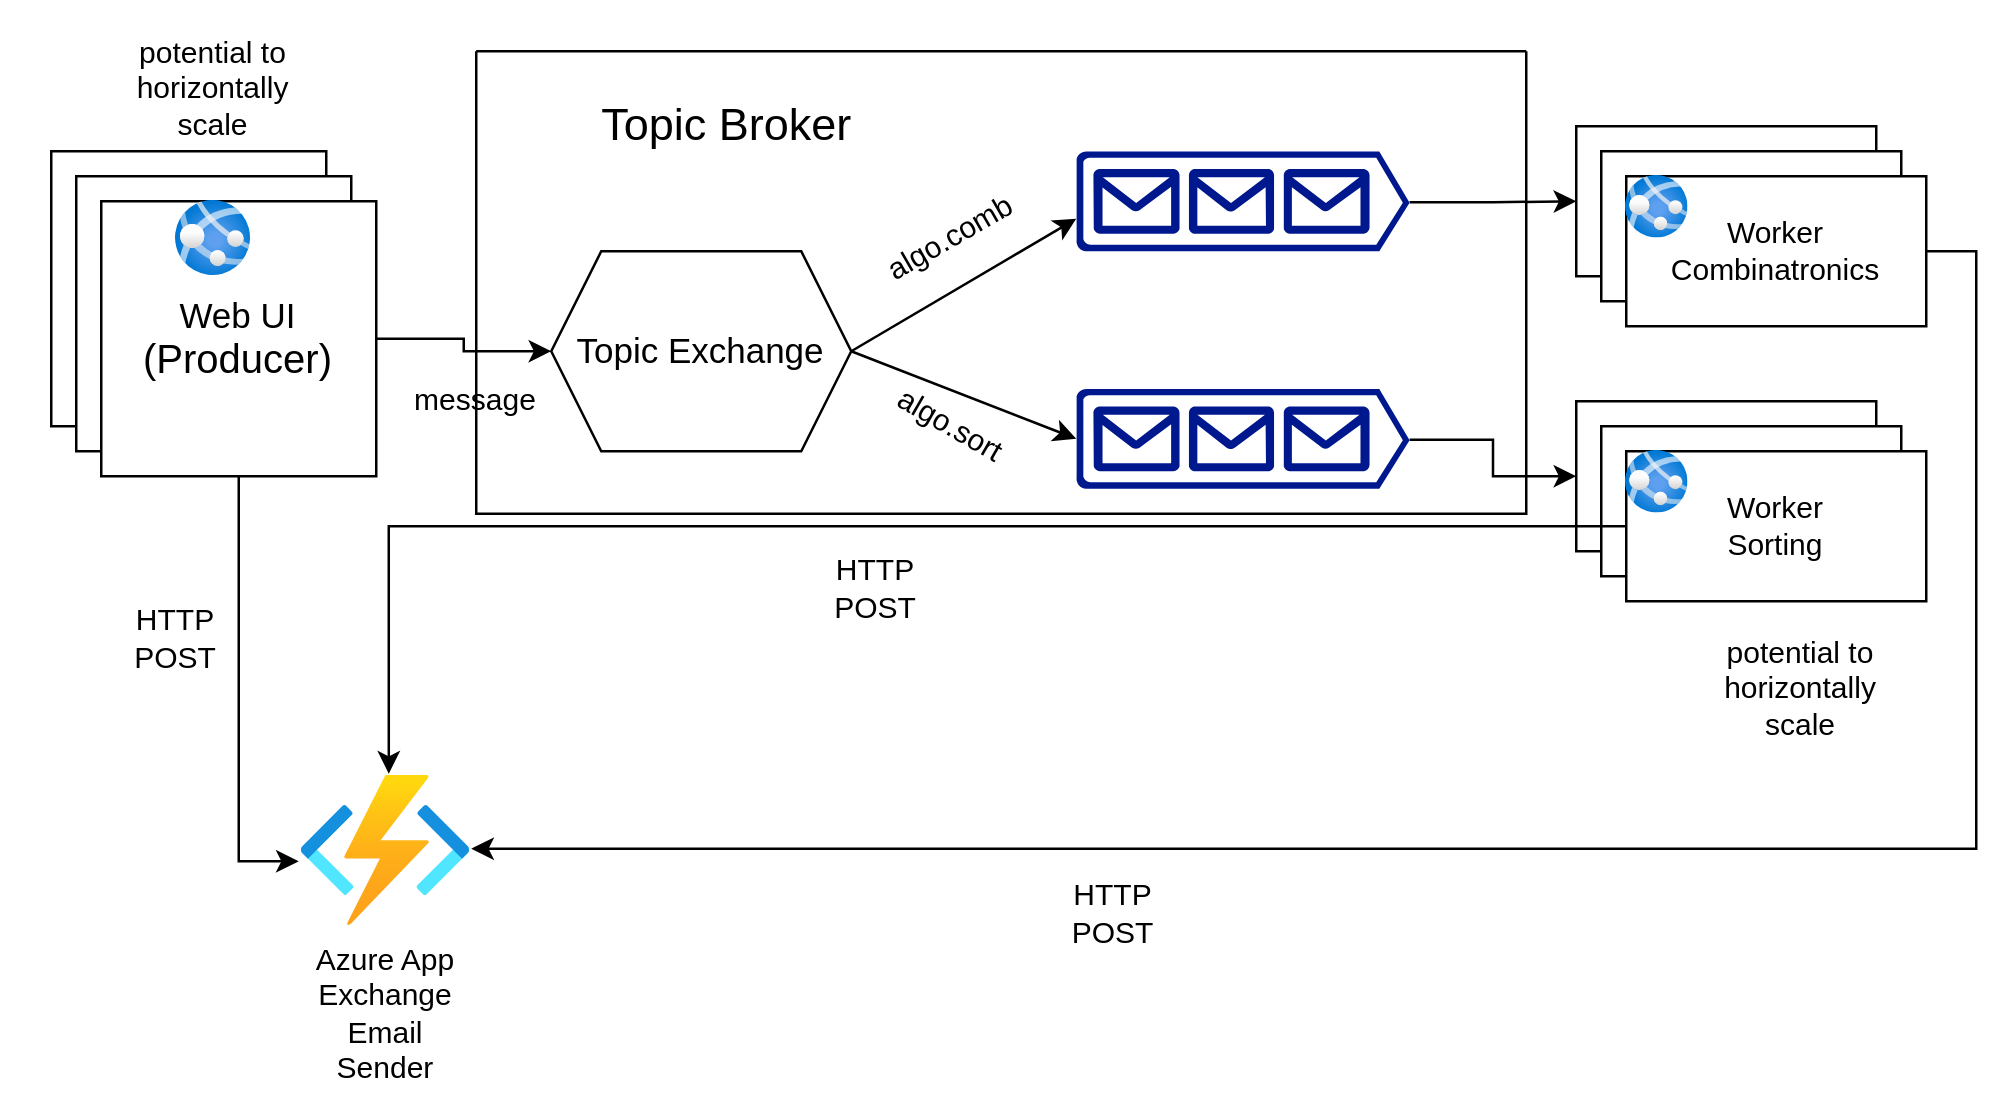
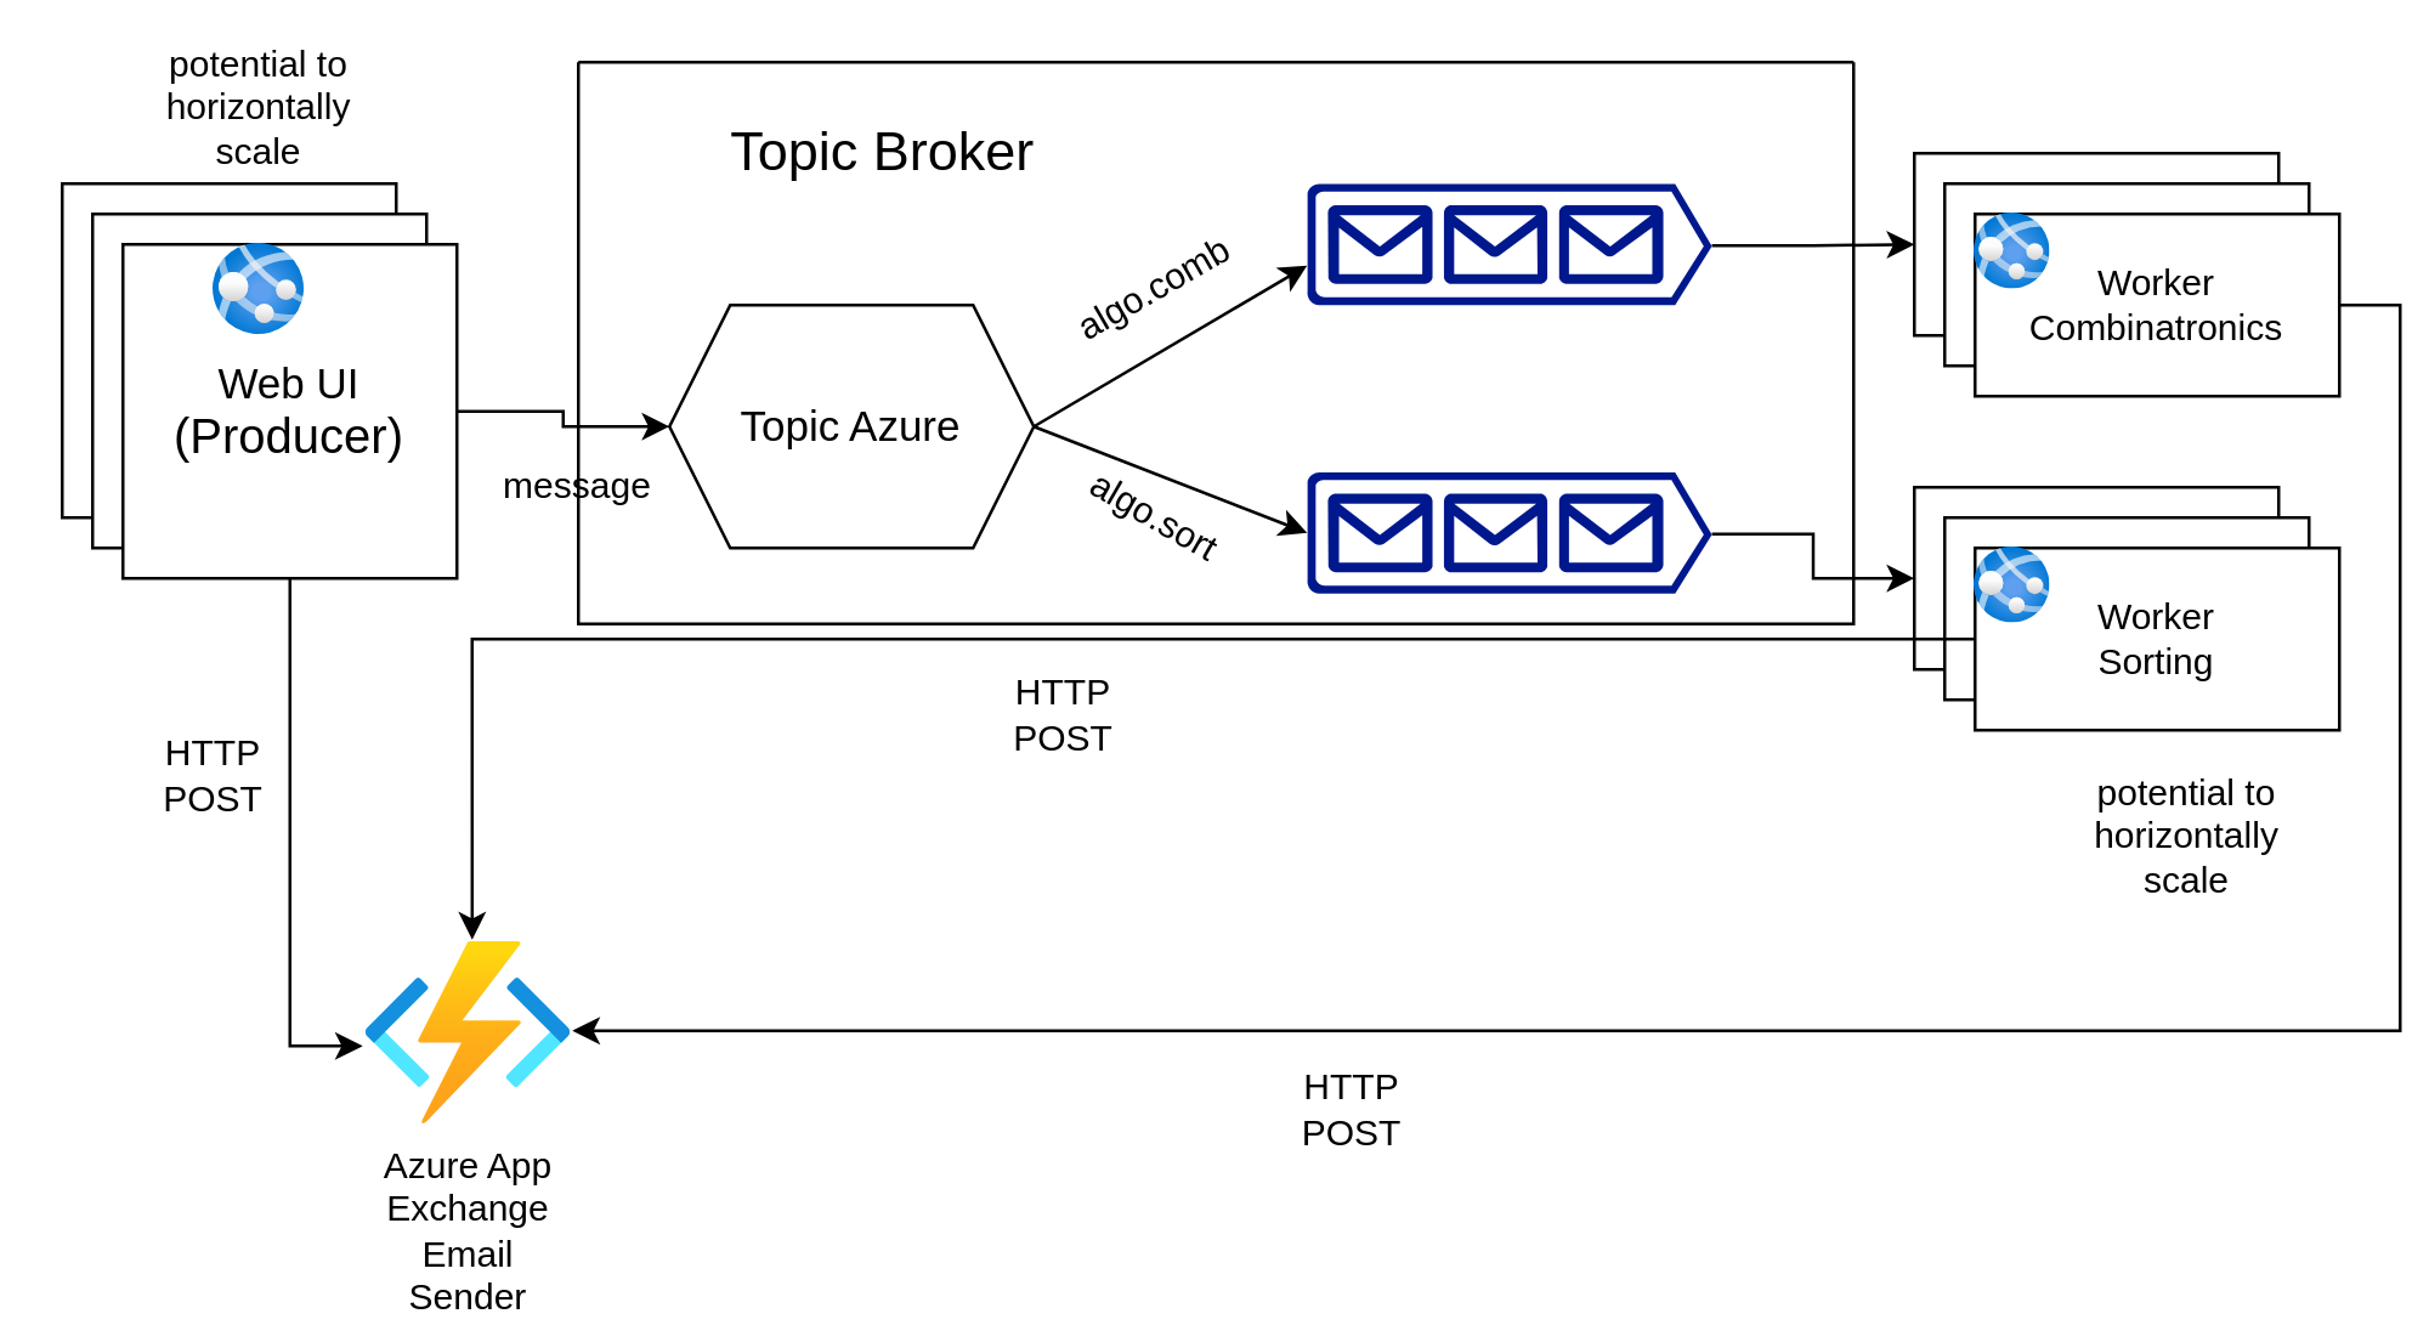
  <mxCell id="0" />
  <mxCell id="1" parent="0" />
  <mxCell id="2" value="&lt;font style=&quot;font-size: 14px;&quot;&gt;Web UI&lt;/font&gt;&lt;div&gt;&lt;font size=&quot;3&quot;&gt;(Producer)&lt;/font&gt;&lt;/div&gt;" style="whiteSpace=wrap;html=1;aspect=fixed;" vertex="1" parent="1"><mxGeometry x="20" y="60" width="110" height="110" as="geometry" /></mxCell>
  <mxCell id="3" style="edgeStyle=orthogonalEdgeStyle;rounded=0;orthogonalLoop=1;jettySize=auto;html=1;exitX=1;exitY=0.51;exitDx=0;exitDy=0;exitPerimeter=0;entryX=0;entryY=0.5;entryDx=0;entryDy=0;" edge="1" parent="1" source="4" target="11"><mxGeometry relative="1" as="geometry" /></mxCell>
  <mxCell id="4" value="" style="sketch=0;aspect=fixed;pointerEvents=1;shadow=0;dashed=0;html=1;strokeColor=none;labelPosition=center;verticalLabelPosition=bottom;verticalAlign=top;align=center;fillColor=#00188D;shape=mxgraph.azure.queue_generic" vertex="1" parent="1"><mxGeometry x="430" y="60" width="133.33" height="40" as="geometry" /></mxCell>
- <mxCell id="5" value="&lt;font style=&quot;font-size: 14px;&quot;&gt;Topic Exchange&lt;/font&gt;" style="shape=hexagon;perimeter=hexagonPerimeter2;whiteSpace=wrap;html=1;fixedSize=1;" vertex="1" parent="1"><mxGeometry x="220" y="100" width="120" height="80" as="geometry" /></mxCell>
+ <mxCell id="5" value="&lt;font style=&quot;font-size: 14px;&quot;&gt;Topic Azure&lt;/font&gt;" style="shape=hexagon;perimeter=hexagonPerimeter2;whiteSpace=wrap;html=1;fixedSize=1;" vertex="1" parent="1"><mxGeometry x="220" y="100" width="120" height="80" as="geometry" /></mxCell>
  <mxCell id="6" style="edgeStyle=orthogonalEdgeStyle;rounded=0;orthogonalLoop=1;jettySize=auto;html=1;exitX=1;exitY=0.51;exitDx=0;exitDy=0;exitPerimeter=0;entryX=0;entryY=0.5;entryDx=0;entryDy=0;" edge="1" parent="1" source="7" target="12"><mxGeometry relative="1" as="geometry" /></mxCell>
  <mxCell id="7" value="" style="sketch=0;aspect=fixed;pointerEvents=1;shadow=0;dashed=0;html=1;strokeColor=none;labelPosition=center;verticalLabelPosition=bottom;verticalAlign=top;align=center;fillColor=#00188D;shape=mxgraph.azure.queue_generic" vertex="1" parent="1"><mxGeometry x="430" y="155" width="133.33" height="40" as="geometry" /></mxCell>
  <mxCell id="8" value="" style="endArrow=classic;html=1;rounded=0;entryX=0;entryY=0.675;entryDx=0;entryDy=0;entryPerimeter=0;" edge="1" parent="1" target="4"><mxGeometry width="50" height="50" relative="1" as="geometry"><mxPoint x="340" y="140" as="sourcePoint" /><mxPoint x="470" y="260" as="targetPoint" /></mxGeometry></mxCell>
  <mxCell id="9" value="" style="endArrow=classic;html=1;rounded=0;entryX=0;entryY=0.5;entryDx=0;entryDy=0;entryPerimeter=0;exitX=1;exitY=0.5;exitDx=0;exitDy=0;" edge="1" parent="1" source="5" target="7"><mxGeometry width="50" height="50" relative="1" as="geometry"><mxPoint x="367" y="145" as="sourcePoint" /><mxPoint x="430" y="97" as="targetPoint" /></mxGeometry></mxCell>
  <mxCell id="10" value="message" style="text;html=1;align=center;verticalAlign=middle;whiteSpace=wrap;rounded=0;rotation=0;" vertex="1" parent="1"><mxGeometry x="160" y="145" width="60" height="30" as="geometry" /></mxCell>
  <mxCell id="11" value="Worker&lt;div&gt;Combinatronics&lt;/div&gt;" style="rounded=0;whiteSpace=wrap;html=1;" vertex="1" parent="1"><mxGeometry x="630" y="50" width="120" height="60" as="geometry" /></mxCell>
  <mxCell id="12" value="Worker&lt;div&gt;Sorting&lt;/div&gt;" style="rounded=0;whiteSpace=wrap;html=1;" vertex="1" parent="1"><mxGeometry x="630" y="160" width="120" height="60" as="geometry" /></mxCell>
  <mxCell id="13" value="&lt;font style=&quot;font-size: 14px;&quot;&gt;Web UI&lt;/font&gt;&lt;div&gt;&lt;font size=&quot;3&quot;&gt;(Producer)&lt;/font&gt;&lt;/div&gt;" style="whiteSpace=wrap;html=1;aspect=fixed;" vertex="1" parent="1"><mxGeometry x="30" y="70" width="110" height="110" as="geometry" /></mxCell>
  <mxCell id="14" style="edgeStyle=orthogonalEdgeStyle;rounded=0;orthogonalLoop=1;jettySize=auto;html=1;exitX=1;exitY=0.5;exitDx=0;exitDy=0;" edge="1" parent="1" source="15" target="5"><mxGeometry relative="1" as="geometry" /></mxCell>
  <mxCell id="15" value="&lt;font style=&quot;font-size: 14px;&quot;&gt;Web UI&lt;/font&gt;&lt;div&gt;&lt;font size=&quot;3&quot;&gt;(Producer)&lt;/font&gt;&lt;/div&gt;" style="whiteSpace=wrap;html=1;aspect=fixed;" vertex="1" parent="1"><mxGeometry x="40" y="80" width="110" height="110" as="geometry" /></mxCell>
  <mxCell id="16" value="potential to horizontally scale" style="text;html=1;align=center;verticalAlign=middle;whiteSpace=wrap;rounded=0;rotation=0;" vertex="1" parent="1"><mxGeometry x="55" y="20" width="60" height="30" as="geometry" /></mxCell>
  <mxCell id="17" value="Worker&lt;div&gt;Combinatronics&lt;/div&gt;" style="rounded=0;whiteSpace=wrap;html=1;" vertex="1" parent="1"><mxGeometry x="640" y="60" width="120" height="60" as="geometry" /></mxCell>
  <mxCell id="18" style="edgeStyle=orthogonalEdgeStyle;rounded=0;orthogonalLoop=1;jettySize=auto;html=1;exitX=1;exitY=0.5;exitDx=0;exitDy=0;entryX=1;entryY=0.483;entryDx=0;entryDy=0;entryPerimeter=0;" edge="1" parent="1" source="19" target="24"><mxGeometry relative="1" as="geometry"><mxPoint x="174" y="450" as="targetPoint" /></mxGeometry></mxCell>
  <mxCell id="19" value="Worker&lt;div&gt;Combinatronics&lt;/div&gt;" style="rounded=0;whiteSpace=wrap;html=1;" vertex="1" parent="1"><mxGeometry x="650" y="70" width="120" height="60" as="geometry" /></mxCell>
  <mxCell id="20" value="Worker&lt;div&gt;Sorting&lt;/div&gt;" style="rounded=0;whiteSpace=wrap;html=1;" vertex="1" parent="1"><mxGeometry x="640" y="170" width="120" height="60" as="geometry" /></mxCell>
  <mxCell id="21" style="edgeStyle=orthogonalEdgeStyle;rounded=0;orthogonalLoop=1;jettySize=auto;html=1;exitX=0;exitY=0.5;exitDx=0;exitDy=0;entryX=0.515;entryY=-0.017;entryDx=0;entryDy=0;entryPerimeter=0;" edge="1" parent="1" source="22" target="24"><mxGeometry relative="1" as="geometry"><mxPoint x="150" y="440" as="targetPoint" /></mxGeometry></mxCell>
  <mxCell id="22" value="Worker&lt;div&gt;Sorting&lt;/div&gt;" style="rounded=0;whiteSpace=wrap;html=1;" vertex="1" parent="1"><mxGeometry x="650" y="180" width="120" height="60" as="geometry" /></mxCell>
  <mxCell id="23" value="potential to horizontally scale" style="text;html=1;align=center;verticalAlign=middle;whiteSpace=wrap;rounded=0;rotation=0;" vertex="1" parent="1"><mxGeometry x="690" y="260" width="60" height="30" as="geometry" /></mxCell>
  <mxCell id="24" value="" style="image;aspect=fixed;html=1;points=[];align=center;fontSize=12;image=img/lib/azure2/iot/Function_Apps.svg;" vertex="1" parent="1"><mxGeometry x="120" y="310" width="68" height="60" as="geometry" /></mxCell>
  <mxCell id="25" style="edgeStyle=orthogonalEdgeStyle;rounded=0;orthogonalLoop=1;jettySize=auto;html=1;entryX=-0.015;entryY=0.567;entryDx=0;entryDy=0;entryPerimeter=0;" edge="1" parent="1" source="15" target="24"><mxGeometry relative="1" as="geometry" /></mxCell>
  <mxCell id="26" value="" style="image;aspect=fixed;html=1;points=[];align=center;fontSize=12;image=img/lib/azure2/containers/App_Services.svg;" vertex="1" parent="1"><mxGeometry x="70" y="80" width="30" height="30" as="geometry" /></mxCell>
  <mxCell id="27" value="" style="swimlane;startSize=0;" vertex="1" parent="1"><mxGeometry x="190" y="20" width="420" height="185" as="geometry" /></mxCell>
  <mxCell id="28" value="&lt;font style=&quot;font-size: 18px;&quot;&gt;Topic Broker&lt;/font&gt;" style="text;html=1;align=center;verticalAlign=middle;resizable=0;points=[];autosize=1;strokeColor=none;fillColor=none;" vertex="1" parent="27"><mxGeometry x="20" y="10" width="160" height="40" as="geometry" /></mxCell>
  <mxCell id="29" value="algo.comb" style="text;html=1;align=center;verticalAlign=middle;whiteSpace=wrap;rounded=0;rotation=-30;" vertex="1" parent="27"><mxGeometry x="160" y="60" width="60" height="30" as="geometry" /></mxCell>
  <mxCell id="30" value="algo.sort" style="text;html=1;align=center;verticalAlign=middle;whiteSpace=wrap;rounded=0;rotation=30;" vertex="1" parent="27"><mxGeometry x="160" y="135" width="60" height="30" as="geometry" /></mxCell>
  <mxCell id="31" value="Azure App Exchange Email Sender" style="text;html=1;align=center;verticalAlign=middle;whiteSpace=wrap;rounded=0;" vertex="1" parent="1"><mxGeometry x="124" y="390" width="60" height="30" as="geometry" /></mxCell>
  <mxCell id="32" value="HTTP POST" style="text;html=1;align=center;verticalAlign=middle;whiteSpace=wrap;rounded=0;rotation=0;" vertex="1" parent="1"><mxGeometry x="320" y="220" width="60" height="30" as="geometry" /></mxCell>
  <mxCell id="33" value="" style="image;aspect=fixed;html=1;points=[];align=center;fontSize=12;image=img/lib/azure2/containers/App_Services.svg;" vertex="1" parent="1"><mxGeometry x="650" y="70" width="25" height="25" as="geometry" /></mxCell>
  <mxCell id="34" value="" style="image;aspect=fixed;html=1;points=[];align=center;fontSize=12;image=img/lib/azure2/containers/App_Services.svg;" vertex="1" parent="1"><mxGeometry x="650" y="180" width="25" height="25" as="geometry" /></mxCell>
  <mxCell id="35" value="HTTP POST" style="text;html=1;align=center;verticalAlign=middle;whiteSpace=wrap;rounded=0;rotation=0;" vertex="1" parent="1"><mxGeometry x="415" y="350" width="60" height="30" as="geometry" /></mxCell>
  <mxCell id="36" value="HTTP POST" style="text;html=1;align=center;verticalAlign=middle;whiteSpace=wrap;rounded=0;rotation=0;" vertex="1" parent="1"><mxGeometry x="40" y="240" width="60" height="30" as="geometry" /></mxCell>
